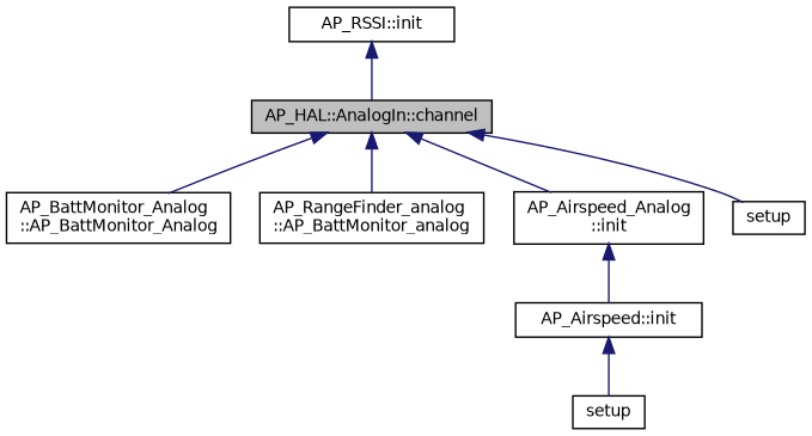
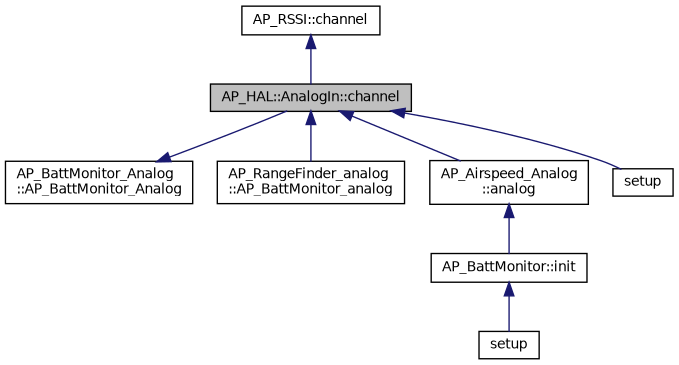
  digraph {
    rankdir=TB
    node [color=black fillcolor=white fontname=Helvetica fontsize=10 shape=record style=filled]
    edge [color=midnightblue dir=back fontname=Helvetica fontsize=10 labelfontname=Helvetica labelfontsize=10 style=solid]
    n1 [fillcolor=grey75 fontcolor=black height=0.2 label="AP_HAL::AnalogIn::channel" width=0.4]
    n2 [height=0.2 label="AP_BattMonitor_Analog\l::AP_BattMonitor_Analog" width=0.4]
    n3 [height=0.2 label="AP_RangeFinder_analog\l::AP_BattMonitor_analog" width=0.4]
-   n4 [height=0.2 label="AP_Airspeed_Analog\l::init" width=0.4]
+   n4 [height=0.2 label="AP_Airspeed_Analog\l::analog" width=0.4]
    n5 [height=0.2 label=setup width=0.4]
-   n6 [height=0.2 label="AP_Airspeed::init" width=0.4]
-   n7 [height=0.2 label="AP_RSSI::init" width=0.4]
+   n6 [height=0.2 label="AP_BattMonitor::init" width=0.4]
+   n7 [height=0.2 label="AP_RSSI::channel" width=0.4]
    n8 [height=0.2 label=setup width=0.4]
-   n1 -> n2
+   n2 -> n1
    n1 -> n3
    n1 -> n4
    n1 -> n5
    n4 -> n6
    n6 -> n8
    n7 -> n1
  }
